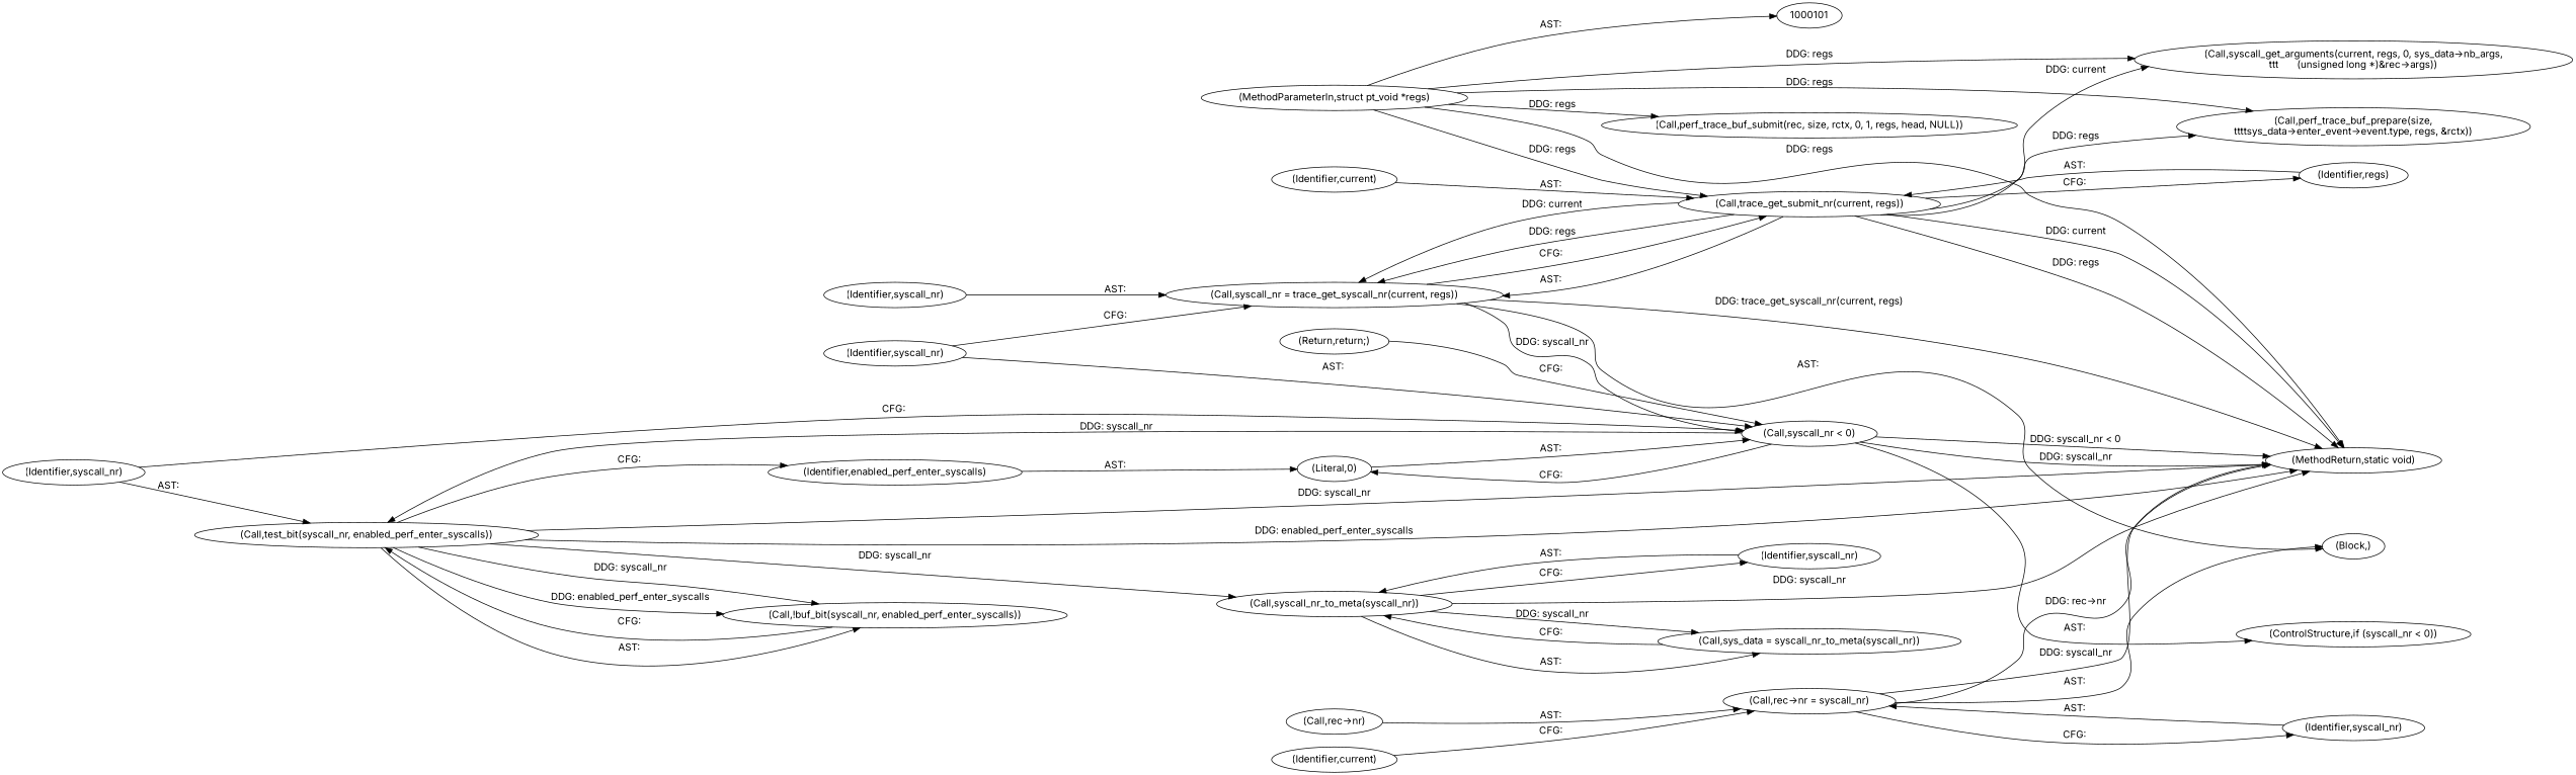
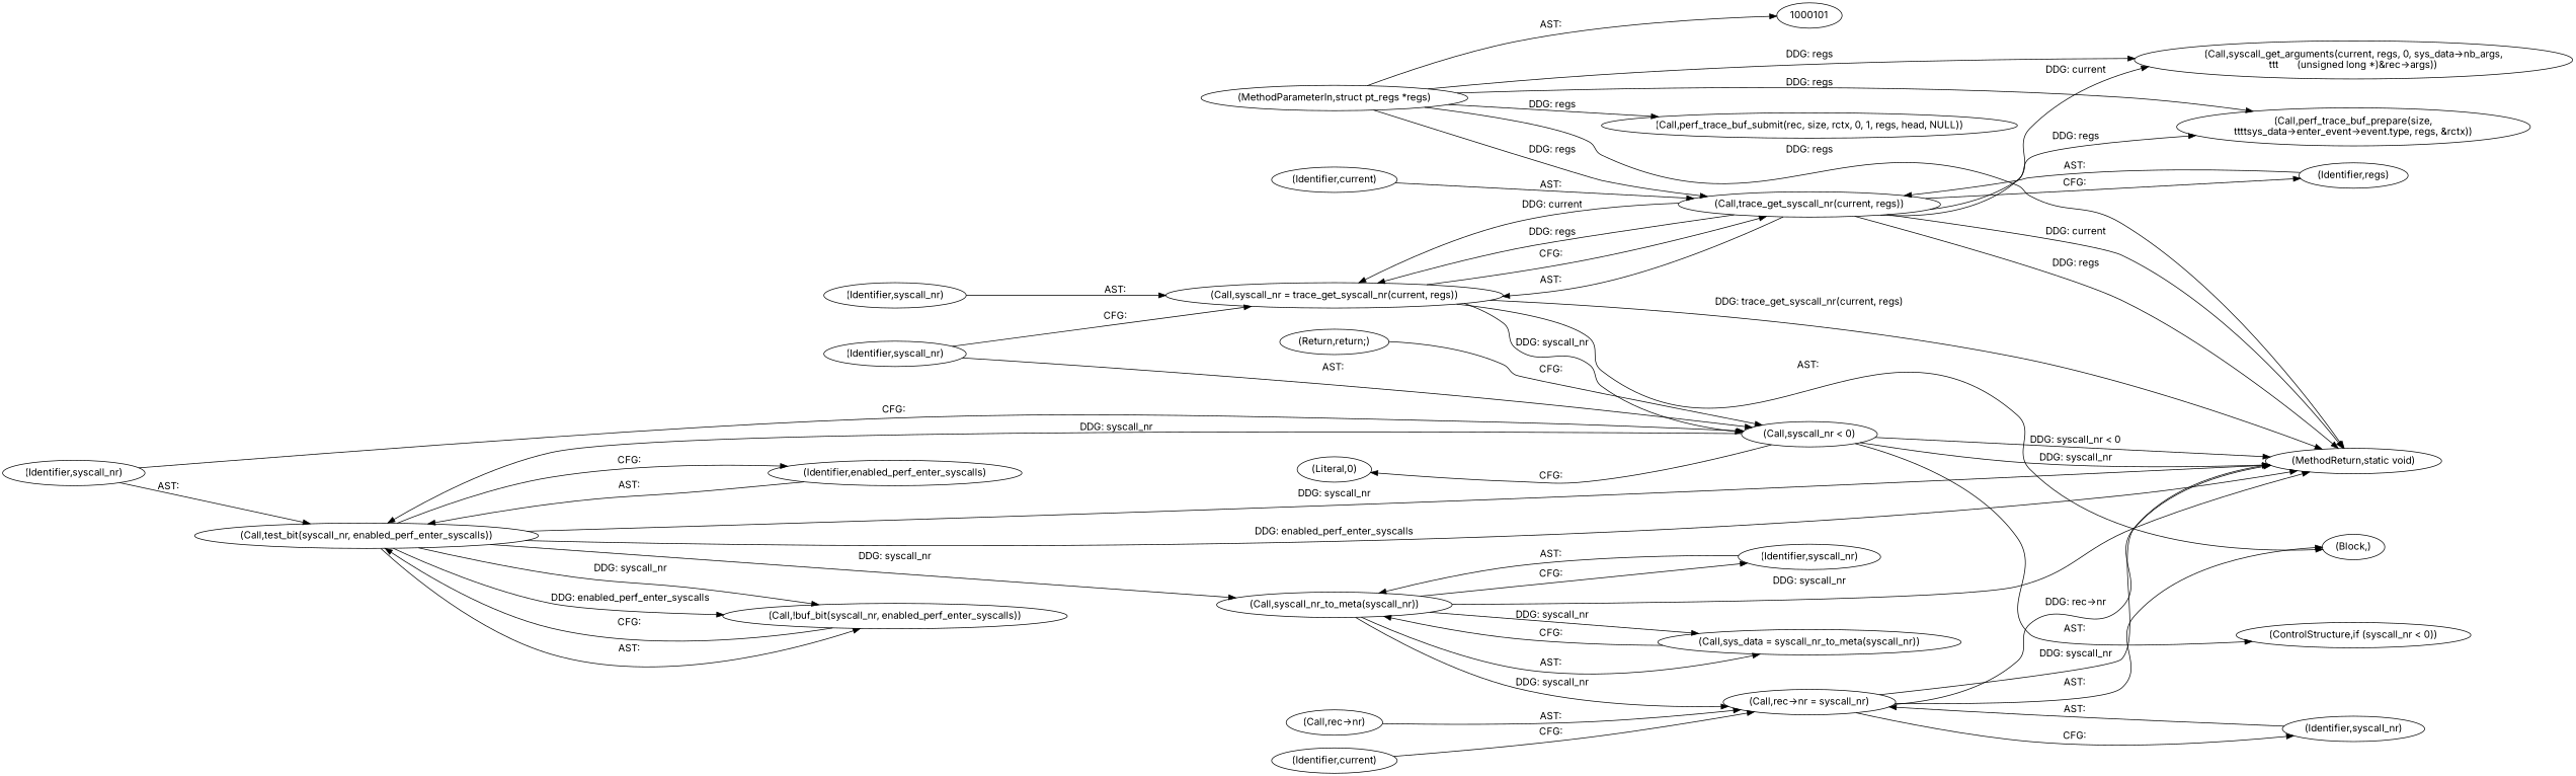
  digraph {
    fontname=Inter
    rankdir=LR
    node [fontname=Inter]
    edge [fontname=Inter]
    n1 [label="(Call,rec->nr = syscall_nr)"]
    n2 [label="(MethodReturn,static void)"]
    n3 [label="(Identifier,syscall_nr)"]
    n4 [label="(Block,)"]
    n5 [label="(Call,syscall_nr_to_meta(syscall_nr))"]
    n6 [label="(Identifier,syscall_nr)"]
    n7 [label="(Call,sys_data = syscall_nr_to_meta(syscall_nr))"]
    n8 [label="(Call,test_bit(syscall_nr, enabled_perf_enter_syscalls))"]
    n9 [label="(Call,!buf_bit(syscall_nr, enabled_perf_enter_syscalls))"]
    n10 [label="(Identifier,enabled_perf_enter_syscalls)"]
    n11 [label="(Call,syscall_nr < 0)"]
    n12 [label="(Literal,0)"]
    n13 [label="(ControlStructure,if (syscall_nr < 0))"]
    n14 [label="(Call,syscall_nr = trace_get_syscall_nr(current, regs))"]
-   n15 [label="(Call,trace_get_submit_nr(current, regs))"]
+   n15 [label="(Call,trace_get_syscall_nr(current, regs))"]
    n16 [label="(Call,syscall_get_arguments(current, regs, 0, sys_data->nb_args,\n\t\t\t       (unsigned long *)&rec->args))"]
    n17 [label="(Identifier,regs)"]
    n18 [label="(Call,perf_trace_buf_prepare(size,\n\t\t\t\tsys_data->enter_event->event.type, regs, &rctx))"]
-   n19 [label="(MethodParameterIn,struct pt_void *regs)"]
+   n19 [label="(MethodParameterIn,struct pt_regs *regs)"]
    n20 [label="(Call,perf_trace_buf_submit(rec, size, rctx, 0, 1, regs, head, NULL))"]
    1000101
    n22 [label="(Identifier,syscall_nr)"]
    n23 [label="(Identifier,syscall_nr)"]
    n24 [label="(Identifier,syscall_nr)"]
    n25 [label="(Identifier,current)"]
    n26 [label="(Call,rec->nr)"]
    n27 [label="(Identifier,current)"]
    n28 [label="(Return,return;)"]
    n1 -> n2 [label="DDG: rec->nr"]
    n1 -> n2 [label="DDG: syscall_nr"]
    n1 -> n3 [label="CFG: "]
    n1 -> n4 [label="AST: "]
    n3 -> n1 [label="AST: "]
+   n5 -> n1 [label="DDG: syscall_nr"]
    n5 -> n2 [label="DDG: syscall_nr"]
    n5 -> n6 [label="CFG: "]
    n5 -> n7 [label="AST: "]
    n5 -> n7 [label="DDG: syscall_nr"]
    n6 -> n5 [label="AST: "]
    n7 -> n5 [label="CFG: "]
    n8 -> n2 [label="DDG: enabled_perf_enter_syscalls"]
    n8 -> n2 [label="DDG: syscall_nr"]
    n8 -> n5 [label="DDG: syscall_nr"]
    n8 -> n9 [label="AST: "]
    n8 -> n9 [label="DDG: syscall_nr"]
    n8 -> n9 [label="DDG: enabled_perf_enter_syscalls"]
    n8 -> n10 [label="CFG: "]
    n9 -> n8 [label="CFG: "]
-   n10 -> n12 [label="AST: "]
+   n10 -> n8 [label="AST: "]
    n11 -> n2 [label="DDG: syscall_nr < 0"]
    n11 -> n2 [label="DDG: syscall_nr"]
    n11 -> n8 [label="DDG: syscall_nr"]
    n11 -> n12 [label="CFG: "]
    n11 -> n13 [label="AST: "]
-   n12 -> n11 [label="AST: "]
    n14 -> n2 [label="DDG: trace_get_syscall_nr(current, regs)"]
    n14 -> n4 [label="AST: "]
    n14 -> n11 [label="DDG: syscall_nr"]
    n14 -> n15 [label="CFG: "]
    n15 -> n2 [label="DDG: regs"]
    n15 -> n2 [label="DDG: current"]
    n15 -> n14 [label="AST: "]
    n15 -> n14 [label="DDG: current"]
    n15 -> n14 [label="DDG: regs"]
    n15 -> n16 [label="DDG: current"]
    n15 -> n17 [label="CFG: "]
    n15 -> n18 [label="DDG: regs"]
    n17 -> n15 [label="AST: "]
    n19 -> n2 [label="DDG: regs"]
    n19 -> n15 [label="DDG: regs"]
    n19 -> n16 [label="DDG: regs"]
    n19 -> n18 [label="DDG: regs"]
    n19 -> n20 [label="DDG: regs"]
    n19 -> 1000101 [label="AST: "]
    n22 -> n8 [label="AST: "]
    n22 -> n11 [label="CFG: "]
    n23 -> n14 [label="AST: "]
    n24 -> n11 [label="AST: "]
    n24 -> n14 [label="CFG: "]
    n25 -> n1 [label="CFG: "]
    n26 -> n1 [label="AST: "]
    n27 -> n15 [label="AST: "]
    n28 -> n11 [label="CFG: "]
  }
